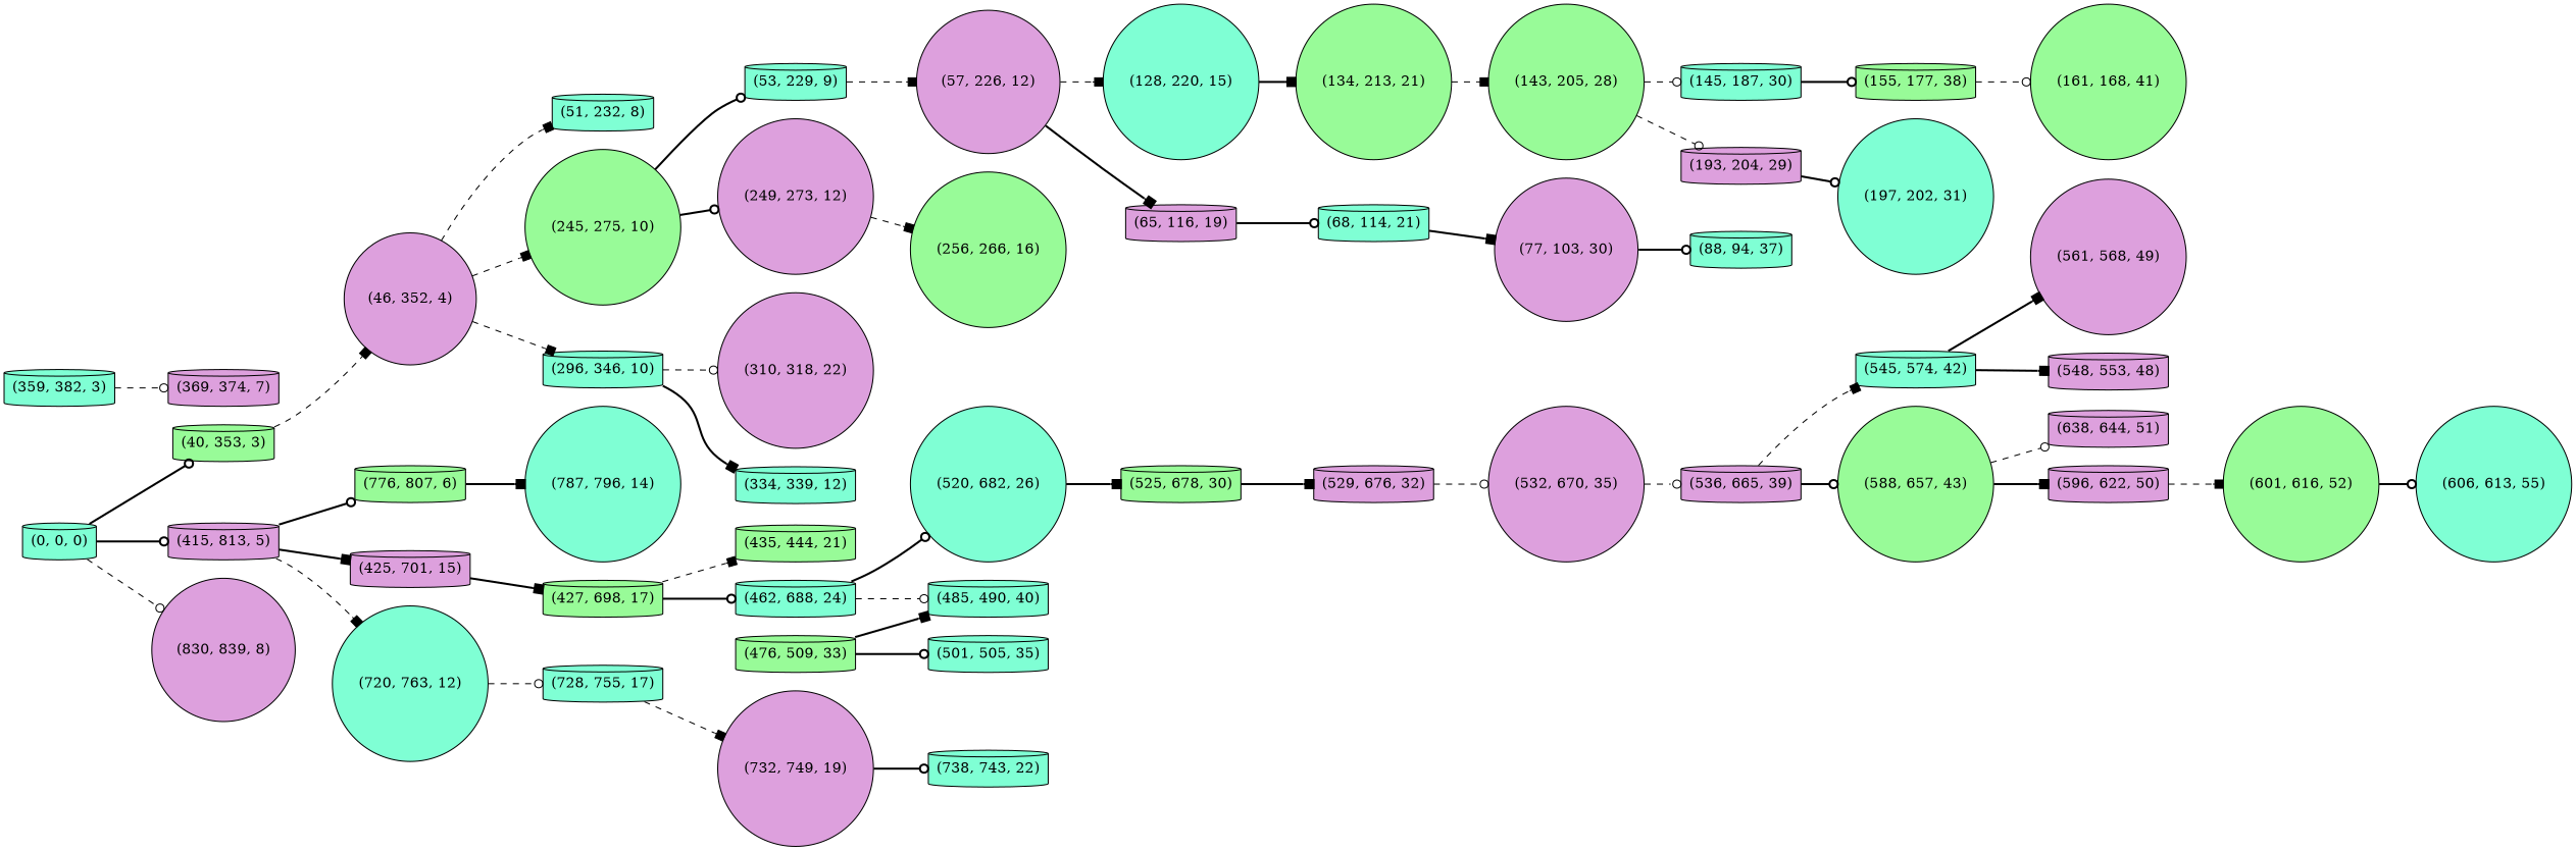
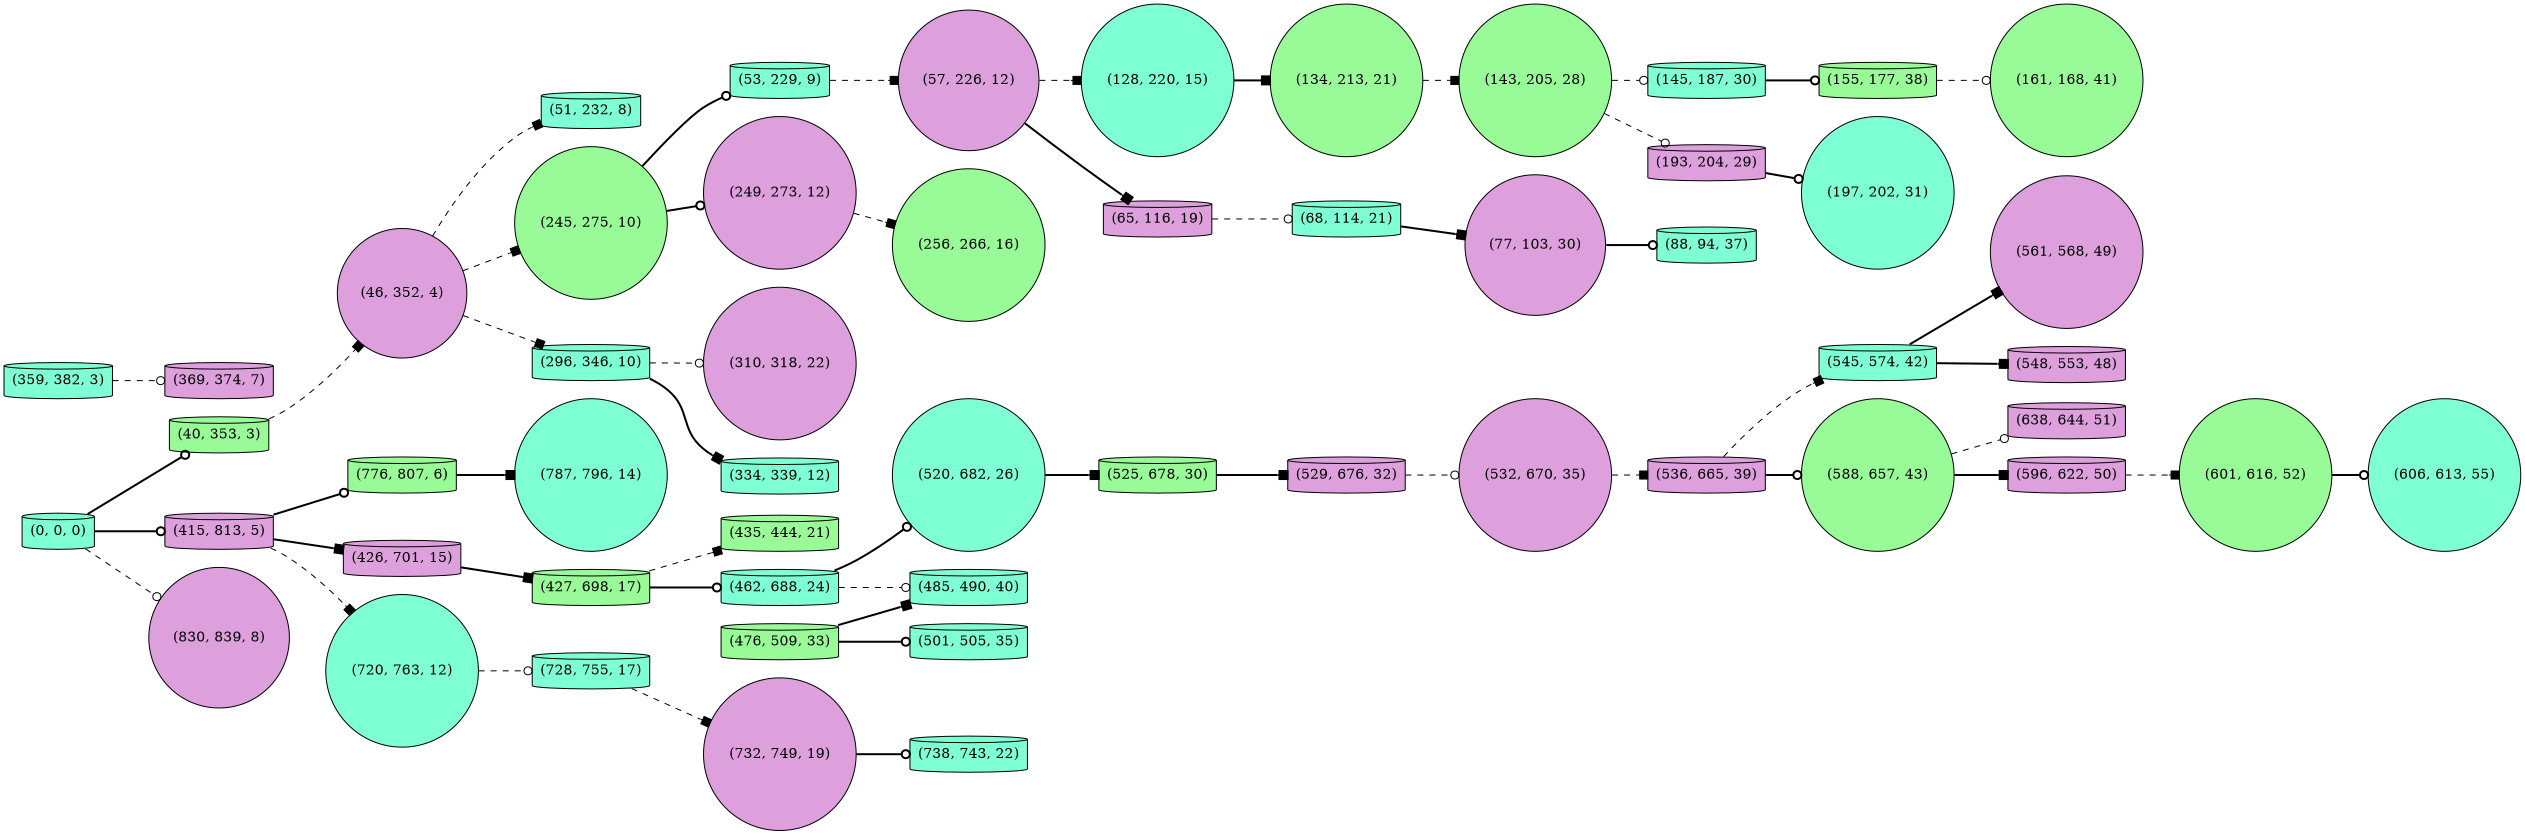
  digraph {
    rankdir=LR
    node [fillcolor=aquamarine shape=cylinder style=filled]
    edge [arrowhead=box style=bold]
    "(40, 353, 3)" [fillcolor=palegreen]
    "(0, 0, 0)"
    "(415, 813, 5)" [fillcolor=plum]
    "(830, 839, 8)" [fillcolor=plum shape=circle]
    "(46, 352, 4)" [fillcolor=plum shape=circle]
    "(369, 374, 7)" [fillcolor=plum]
    "(359, 382, 3)"
-   "(425, 701, 15)" [fillcolor=plum]
+   "(425, 701, 15)" [fillcolor=plum label="(426, 701, 15)"]
    "(720, 763, 12)" [shape=circle]
    "(776, 807, 6)" [fillcolor=palegreen]
    "(51, 232, 8)"
    "(245, 275, 10)" [fillcolor=palegreen shape=circle]
    "(296, 346, 10)"
    "(53, 229, 9)"
    "(249, 273, 12)" [fillcolor=plum shape=circle]
    "(310, 318, 22)" [fillcolor=plum shape=circle]
    "(334, 339, 12)"
    "(57, 226, 12)" [fillcolor=plum shape=circle]
    "(65, 116, 19)" [fillcolor=plum]
    "(128, 220, 15)" [shape=circle]
    "(68, 114, 21)"
    "(134, 213, 21)" [fillcolor=palegreen shape=circle]
    "(77, 103, 30)" [fillcolor=plum shape=circle]
    "(88, 94, 37)"
    "(143, 205, 28)" [fillcolor=palegreen shape=circle]
    "(145, 187, 30)"
    "(193, 204, 29)" [fillcolor=plum]
    "(155, 177, 38)" [fillcolor=palegreen]
    "(197, 202, 31)" [shape=circle]
    "(161, 168, 41)" [fillcolor=palegreen shape=circle]
    "(256, 266, 16)" [fillcolor=palegreen shape=circle]
    "(427, 698, 17)" [fillcolor=palegreen]
    "(728, 755, 17)"
    "(787, 796, 14)" [shape=circle]
    "(435, 444, 21)" [fillcolor=palegreen]
    "(462, 688, 24)"
    "(520, 682, 26)" [shape=circle]
    "(485, 490, 40)"
    "(476, 509, 33)" [fillcolor=palegreen]
    "(501, 505, 35)"
    "(525, 678, 30)" [fillcolor=palegreen]
    "(529, 676, 32)" [fillcolor=plum]
    "(532, 670, 35)" [fillcolor=plum shape=circle]
    "(536, 665, 39)" [fillcolor=plum]
    n45 [label="(545, 574, 42)"]
    "(588, 657, 43)" [fillcolor=palegreen shape=circle]
    "(548, 553, 48)" [fillcolor=plum]
    "(561, 568, 49)" [fillcolor=plum shape=circle]
    "(596, 622, 50)" [fillcolor=plum]
    "(638, 644, 51)" [fillcolor=plum]
    "(601, 616, 52)" [fillcolor=palegreen shape=circle]
    "(606, 613, 55)" [shape=circle]
    "(732, 749, 19)" [fillcolor=plum shape=circle]
    "(738, 743, 22)"
    "(40, 353, 3)" -> "(46, 352, 4)" [style=dashed]
    "(0, 0, 0)" -> "(40, 353, 3)" [arrowhead=odot]
    "(0, 0, 0)" -> "(415, 813, 5)" [arrowhead=odot]
    "(0, 0, 0)" -> "(830, 839, 8)" [arrowhead=odot style=dashed]
    "(415, 813, 5)" -> "(425, 701, 15)"
    "(415, 813, 5)" -> "(720, 763, 12)" [style=dashed]
    "(415, 813, 5)" -> "(776, 807, 6)" [arrowhead=odot]
    "(46, 352, 4)" -> "(51, 232, 8)" [style=dashed]
    "(46, 352, 4)" -> "(245, 275, 10)" [style=dashed]
    "(46, 352, 4)" -> "(296, 346, 10)" [style=dashed]
    "(359, 382, 3)" -> "(369, 374, 7)" [arrowhead=odot style=dashed]
    "(425, 701, 15)" -> "(427, 698, 17)"
    "(720, 763, 12)" -> "(728, 755, 17)" [arrowhead=odot style=dashed]
    "(776, 807, 6)" -> "(787, 796, 14)"
    "(245, 275, 10)" -> "(53, 229, 9)" [arrowhead=odot]
    "(245, 275, 10)" -> "(249, 273, 12)" [arrowhead=odot]
    "(296, 346, 10)" -> "(310, 318, 22)" [arrowhead=odot style=dashed]
    "(296, 346, 10)" -> "(334, 339, 12)"
    "(53, 229, 9)" -> "(57, 226, 12)" [style=dashed]
    "(249, 273, 12)" -> "(256, 266, 16)" [style=dashed]
    "(57, 226, 12)" -> "(65, 116, 19)"
    "(57, 226, 12)" -> "(128, 220, 15)" [style=dashed]
-   "(65, 116, 19)" -> "(68, 114, 21)" [arrowhead=odot]
+   "(65, 116, 19)" -> "(68, 114, 21)" [arrowhead=odot style=dashed]
    "(128, 220, 15)" -> "(134, 213, 21)"
    "(68, 114, 21)" -> "(77, 103, 30)"
    "(134, 213, 21)" -> "(143, 205, 28)" [style=dashed]
    "(77, 103, 30)" -> "(88, 94, 37)" [arrowhead=odot]
    "(143, 205, 28)" -> "(145, 187, 30)" [arrowhead=odot style=dashed]
    "(143, 205, 28)" -> "(193, 204, 29)" [arrowhead=odot style=dashed]
    "(145, 187, 30)" -> "(155, 177, 38)" [arrowhead=odot]
    "(193, 204, 29)" -> "(197, 202, 31)" [arrowhead=odot]
    "(155, 177, 38)" -> "(161, 168, 41)" [arrowhead=odot style=dashed]
    "(427, 698, 17)" -> "(435, 444, 21)" [style=dashed]
    "(427, 698, 17)" -> "(462, 688, 24)" [arrowhead=odot]
    "(728, 755, 17)" -> "(732, 749, 19)" [style=dashed]
    "(462, 688, 24)" -> "(520, 682, 26)" [arrowhead=odot]
    "(462, 688, 24)" -> "(485, 490, 40)" [arrowhead=odot style=dashed]
    "(520, 682, 26)" -> "(525, 678, 30)"
    "(476, 509, 33)" -> "(485, 490, 40)"
    "(476, 509, 33)" -> "(501, 505, 35)" [arrowhead=odot]
    "(525, 678, 30)" -> "(529, 676, 32)"
    "(529, 676, 32)" -> "(532, 670, 35)" [arrowhead=odot style=dashed]
-   "(532, 670, 35)" -> "(536, 665, 39)" [arrowhead=odot style=dashed]
+   "(532, 670, 35)" -> "(536, 665, 39)" [style=dashed]
    "(536, 665, 39)" -> n45 [style=dashed]
    "(536, 665, 39)" -> "(588, 657, 43)" [arrowhead=odot]
    n45 -> "(548, 553, 48)"
    n45 -> "(561, 568, 49)"
    "(588, 657, 43)" -> "(596, 622, 50)"
    "(588, 657, 43)" -> "(638, 644, 51)" [arrowhead=odot style=dashed]
    "(596, 622, 50)" -> "(601, 616, 52)" [style=dashed]
    "(601, 616, 52)" -> "(606, 613, 55)" [arrowhead=odot]
    "(732, 749, 19)" -> "(738, 743, 22)" [arrowhead=odot]
  }
